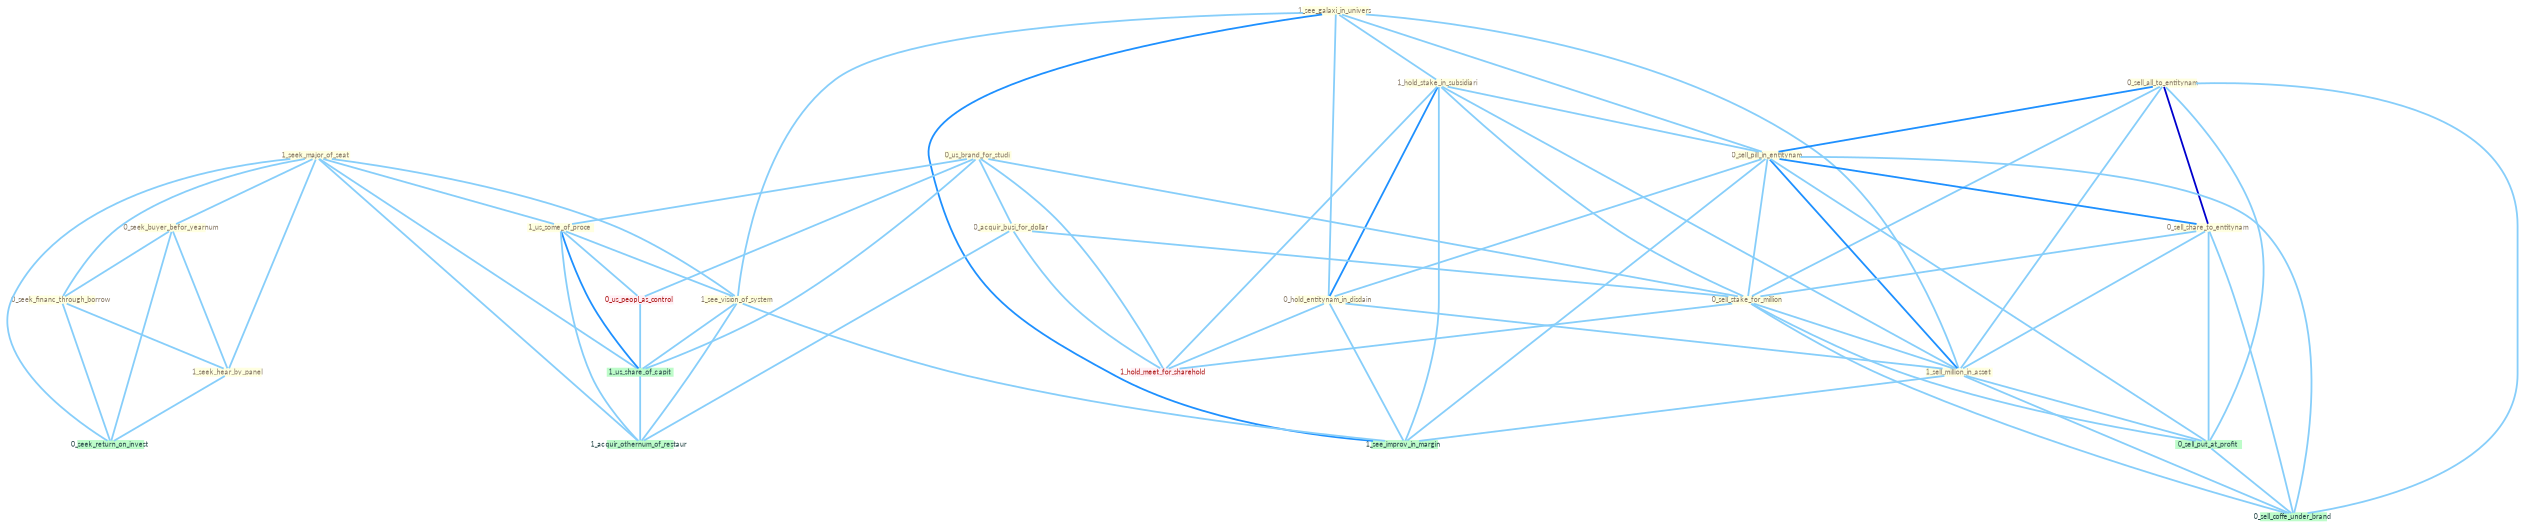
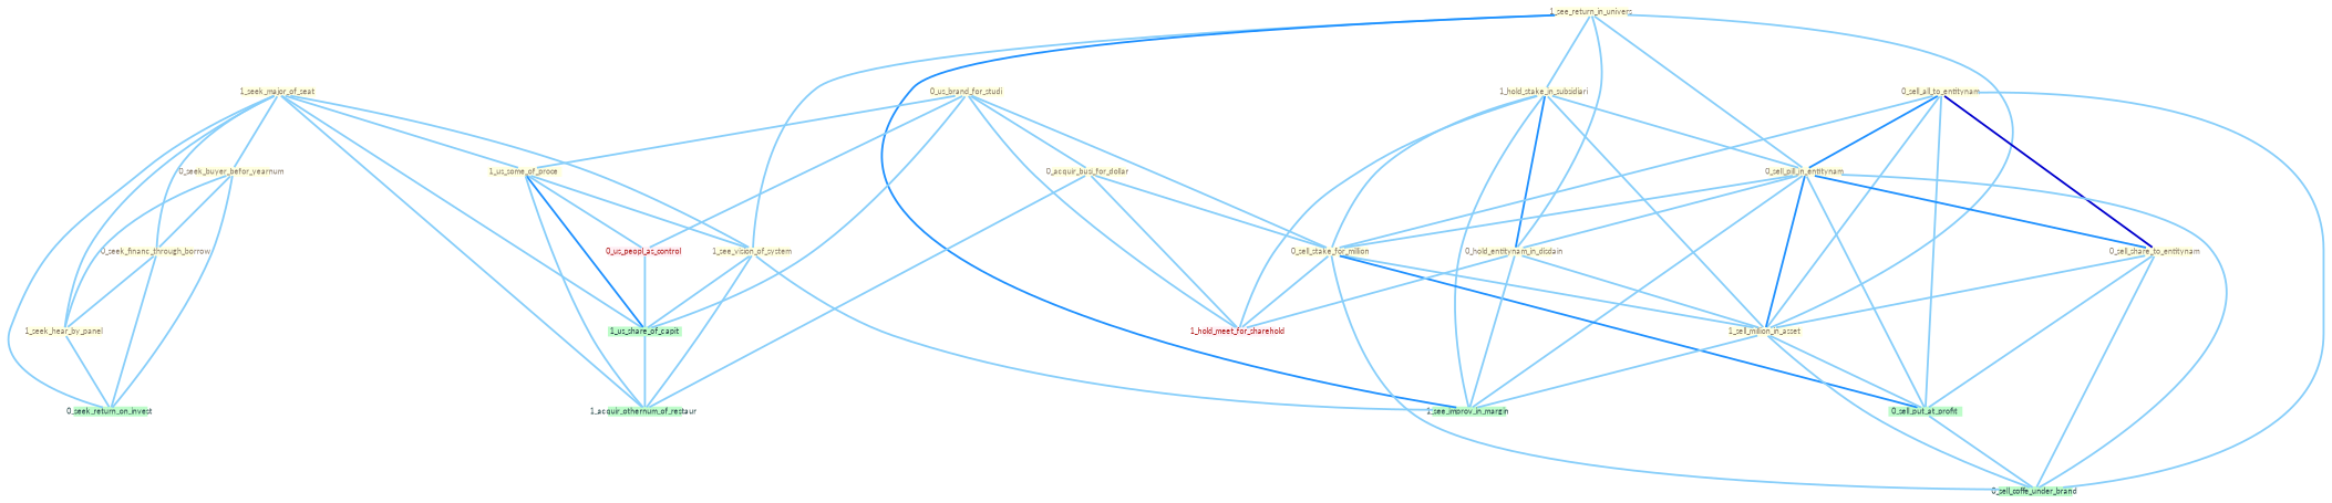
  graph {
    fontname=Lato
    node [color="#ffffe0" fixedsize=true fontcolor="#8b7d6b" fontname=Lato fontsize=4 shape=polygon style=filled]
    edge [color="#87cefa" fontname=Lato w=1]
    "1_seek_major_of_seat " [height=.06 width=.5]
-   "1_see_galaxi_in_univers " [height=.06 width=.5]
+   "1_see_galaxi_in_univers " [height=.06 width=.5 label="1_see_return_in_univers"]
    "1_hold_stake_in_subsidiari " [height=.06 width=.5]
    "0_seek_buyer_befor_yearnum " [height=.06 width=.5]
    "0_seek_financ_through_borrow " [height=.06 width=.5]
    n6 [height=.06 label="0_us_brand_for_studi" width=.5]
    "0_sell_all_to_entitynam " [height=.06 width=.5]
    "0_sell_pill_in_entitynam " [height=.06 width=.5]
    "0_acquir_busi_for_dollar " [height=.06 width=.5]
    "1_us_some_of_proce " [height=.06 width=.5]
    "0_sell_share_to_entitynam " [height=.06 width=.5]
    "0_sell_stake_for_million " [height=.06 width=.5]
    "1_see_vision_of_system " [height=.06 width=.5]
    "0_hold_entitynam_in_disdain " [height=.06 width=.5]
    "1_sell_million_in_asset " [height=.06 width=.5]
    "1_seek_hear_by_panel " [height=.06 width=.5]
    "0_us_peopl_as_control " [color="#fff0f5" fontcolor="#b22222" height=.06 width=.5]
    "1_hold_meet_for_sharehold " [color="#fff0f5" fontcolor="#b22222" height=.06 width=.5]
    "0_seek_return_on_invest " [color="#BDFCC9" fontcolor="#2f4f4f" height=.06 width=.5]
    n20 [color="#BDFCC9" fontcolor="#2f4f4f" height=.06 label="1_us_share_of_capit" width=.5]
    "1_acquir_othernum_of_restaur " [color="#BDFCC9" fontcolor="#2f4f4f" height=.06 width=.5]
    "1_see_improv_in_margin " [color="#BDFCC9" fontcolor="#2f4f4f" height=.06 width=.5]
    "0_sell_put_at_profit " [color="#BDFCC9" fontcolor="#2f4f4f" height=.06 width=.5]
    "0_sell_coffe_under_brand " [color="#BDFCC9" fontcolor="#2f4f4f" height=.06 width=.5]
    subgraph sub_1 {
      "1_seek_major_of_seat "
      "1_see_galaxi_in_univers "
      "1_hold_stake_in_subsidiari "
      "0_seek_buyer_befor_yearnum "
      "0_seek_financ_through_borrow "
      n6
      "0_sell_all_to_entitynam "
      "0_sell_pill_in_entitynam "
      "0_acquir_busi_for_dollar "
      "1_us_some_of_proce "
      "0_sell_share_to_entitynam "
      "0_sell_stake_for_million "
      "1_see_vision_of_system "
      "0_hold_entitynam_in_disdain "
      "1_sell_million_in_asset "
      "1_seek_hear_by_panel "
    }
    subgraph sub_2 {
      "0_us_peopl_as_control "
      "1_hold_meet_for_sharehold "
    }
    "1_seek_major_of_seat " -- "0_seek_buyer_befor_yearnum "
    "1_seek_major_of_seat " -- "0_seek_financ_through_borrow "
    "1_seek_major_of_seat " -- "1_us_some_of_proce "
    "1_seek_major_of_seat " -- "1_see_vision_of_system "
    "1_seek_major_of_seat " -- "1_seek_hear_by_panel "
    "1_seek_major_of_seat " -- "0_seek_return_on_invest "
    "1_seek_major_of_seat " -- n20
    "1_seek_major_of_seat " -- "1_acquir_othernum_of_restaur "
    "1_see_galaxi_in_univers " -- "1_hold_stake_in_subsidiari "
    "1_see_galaxi_in_univers " -- "0_sell_pill_in_entitynam "
    "1_see_galaxi_in_univers " -- "1_see_vision_of_system "
    "1_see_galaxi_in_univers " -- "0_hold_entitynam_in_disdain "
    "1_see_galaxi_in_univers " -- "1_sell_million_in_asset "
    "1_see_galaxi_in_univers " -- "1_see_improv_in_margin " [color="#1e90ff" w=2]
    "1_hold_stake_in_subsidiari " -- "0_sell_pill_in_entitynam "
    "1_hold_stake_in_subsidiari " -- "0_sell_stake_for_million "
    "1_hold_stake_in_subsidiari " -- "0_hold_entitynam_in_disdain " [color="#1e90ff" w=2]
    "1_hold_stake_in_subsidiari " -- "1_sell_million_in_asset "
    "1_hold_stake_in_subsidiari " -- "1_hold_meet_for_sharehold "
    "1_hold_stake_in_subsidiari " -- "1_see_improv_in_margin "
    "0_seek_buyer_befor_yearnum " -- "0_seek_financ_through_borrow "
    "0_seek_buyer_befor_yearnum " -- "1_seek_hear_by_panel "
    "0_seek_buyer_befor_yearnum " -- "0_seek_return_on_invest "
    "0_seek_financ_through_borrow " -- "1_seek_hear_by_panel "
    "0_seek_financ_through_borrow " -- "0_seek_return_on_invest "
    n6 -- "0_acquir_busi_for_dollar "
    n6 -- "1_us_some_of_proce "
    n6 -- "0_sell_stake_for_million "
    n6 -- "0_us_peopl_as_control "
    n6 -- "1_hold_meet_for_sharehold "
    n6 -- n20
    "0_sell_all_to_entitynam " -- "0_sell_pill_in_entitynam " [color="#1e90ff" w=2]
    "0_sell_all_to_entitynam " -- "0_sell_share_to_entitynam " [color="#0000cd" w=3]
    "0_sell_all_to_entitynam " -- "0_sell_stake_for_million "
    "0_sell_all_to_entitynam " -- "1_sell_million_in_asset "
    "0_sell_all_to_entitynam " -- "0_sell_put_at_profit "
    "0_sell_all_to_entitynam " -- "0_sell_coffe_under_brand "
    "0_sell_pill_in_entitynam " -- "0_sell_share_to_entitynam " [color="#1e90ff" w=2]
    "0_sell_pill_in_entitynam " -- "0_sell_stake_for_million "
    "0_sell_pill_in_entitynam " -- "0_hold_entitynam_in_disdain "
    "0_sell_pill_in_entitynam " -- "1_sell_million_in_asset " [color="#1e90ff" w=2]
    "0_sell_pill_in_entitynam " -- "1_see_improv_in_margin "
    "0_sell_pill_in_entitynam " -- "0_sell_put_at_profit "
    "0_sell_pill_in_entitynam " -- "0_sell_coffe_under_brand "
    "0_acquir_busi_for_dollar " -- "0_sell_stake_for_million "
    "0_acquir_busi_for_dollar " -- "1_hold_meet_for_sharehold "
    "0_acquir_busi_for_dollar " -- "1_acquir_othernum_of_restaur "
    "1_us_some_of_proce " -- "1_see_vision_of_system "
    "1_us_some_of_proce " -- "0_us_peopl_as_control "
    "1_us_some_of_proce " -- n20 [color="#1e90ff" w=2]
    "1_us_some_of_proce " -- "1_acquir_othernum_of_restaur "
-   "0_sell_share_to_entitynam " -- "0_sell_stake_for_million "
    "0_sell_share_to_entitynam " -- "1_sell_million_in_asset "
    "0_sell_share_to_entitynam " -- "0_sell_put_at_profit "
    "0_sell_share_to_entitynam " -- "0_sell_coffe_under_brand "
    "0_sell_stake_for_million " -- "1_sell_million_in_asset "
    "0_sell_stake_for_million " -- "1_hold_meet_for_sharehold "
-   "0_sell_stake_for_million " -- "0_sell_put_at_profit "
+   "0_sell_stake_for_million " -- "0_sell_put_at_profit " [color="#1e90ff"]
    "0_sell_stake_for_million " -- "0_sell_coffe_under_brand "
    "1_see_vision_of_system " -- n20
    "1_see_vision_of_system " -- "1_acquir_othernum_of_restaur "
    "1_see_vision_of_system " -- "1_see_improv_in_margin "
    "0_hold_entitynam_in_disdain " -- "1_sell_million_in_asset "
    "0_hold_entitynam_in_disdain " -- "1_hold_meet_for_sharehold "
    "0_hold_entitynam_in_disdain " -- "1_see_improv_in_margin "
    "1_sell_million_in_asset " -- "1_see_improv_in_margin "
    "1_sell_million_in_asset " -- "0_sell_put_at_profit "
    "1_sell_million_in_asset " -- "0_sell_coffe_under_brand "
    "1_seek_hear_by_panel " -- "0_seek_return_on_invest "
    "0_us_peopl_as_control " -- n20
    n20 -- "1_acquir_othernum_of_restaur "
    "0_sell_put_at_profit " -- "0_sell_coffe_under_brand "
  }
